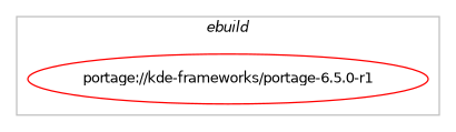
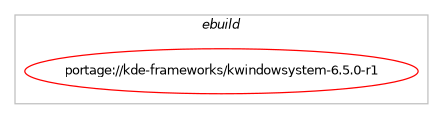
  digraph {
    compound=true
    concentrate=true
    fontname=Helvetica
    fontsize=10
    newrank=true
    rankdir=LR
    ranksep=1.5
-   n1 [color=red fontname=Helvetica fontsize=10 label="portage://kde-frameworks/portage-6.5.0-r1" width=4]
+   n1 [color=red fontname=Helvetica fontsize=10 label="portage://kde-frameworks/kwindowsystem-6.5.0-r1" width=4]
    subgraph cluster_1 {
      color=gray
      label=<<i>ebuild</i>>
      n1
    }
    subgraph cluster_2 {
      color=gray
      label=<<i>dependencies</i>>
      subgraph cluster_3 {
        color=gray
        fillcolor="#eeeeee"
        label=<<i>compile</i>>
        style=filled
      }
      subgraph cluster_4 {
        color=gray
        fillcolor="#eeeeee"
        label=<<i>compile and run</i>>
        style=filled
      }
      subgraph cluster_5 {
        color=gray
        fillcolor="#eeeeee"
        label=<<i>run</i>>
        style=filled
      }
    }
    subgraph cluster_6 {
      color=gray
      label=<<i>candidates</i>>
      rank=same
    }
  }
